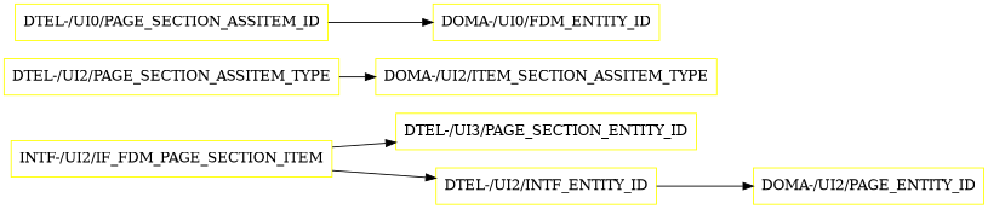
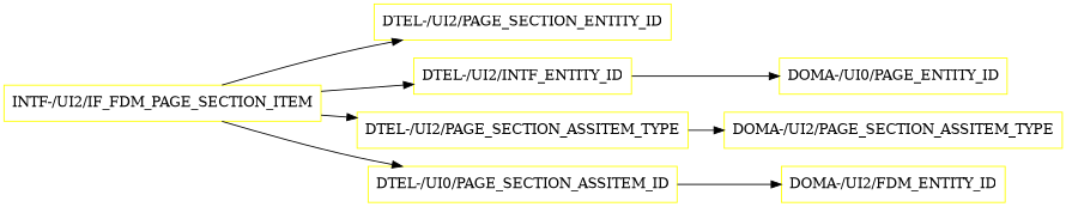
  digraph {
    rankdir=LR
    node [color=yellow shape=box]
    "INTF-/UI2/IF_FDM_PAGE_SECTION_ITEM"
-   "DTEL-/UI2/PAGE_SECTION_ENTITY_ID" [label="DTEL-/UI3/PAGE_SECTION_ENTITY_ID"]
+   "DTEL-/UI2/PAGE_SECTION_ENTITY_ID"
    n3 [label="DTEL-/UI2/INTF_ENTITY_ID"]
    "DTEL-/UI2/PAGE_SECTION_ASSITEM_TYPE"
    n5 [label="DTEL-/UI0/PAGE_SECTION_ASSITEM_ID"]
-   "DOMA-/UI2/PAGE_ENTITY_ID"
-   "DOMA-/UI2/PAGE_SECTION_ASSITEM_TYPE" [label="DOMA-/UI2/ITEM_SECTION_ASSITEM_TYPE"]
-   "DOMA-/UI2/FDM_ENTITY_ID" [label="DOMA-/UI0/FDM_ENTITY_ID"]
+   "DOMA-/UI2/PAGE_ENTITY_ID" [label="DOMA-/UI0/PAGE_ENTITY_ID"]
+   "DOMA-/UI2/PAGE_SECTION_ASSITEM_TYPE"
+   "DOMA-/UI2/FDM_ENTITY_ID"
    "INTF-/UI2/IF_FDM_PAGE_SECTION_ITEM" -> "DTEL-/UI2/PAGE_SECTION_ENTITY_ID"
    "INTF-/UI2/IF_FDM_PAGE_SECTION_ITEM" -> n3
+   "INTF-/UI2/IF_FDM_PAGE_SECTION_ITEM" -> "DTEL-/UI2/PAGE_SECTION_ASSITEM_TYPE"
+   "INTF-/UI2/IF_FDM_PAGE_SECTION_ITEM" -> n5
    n3 -> "DOMA-/UI2/PAGE_ENTITY_ID"
    "DTEL-/UI2/PAGE_SECTION_ASSITEM_TYPE" -> "DOMA-/UI2/PAGE_SECTION_ASSITEM_TYPE"
    n5 -> "DOMA-/UI2/FDM_ENTITY_ID"
  }
